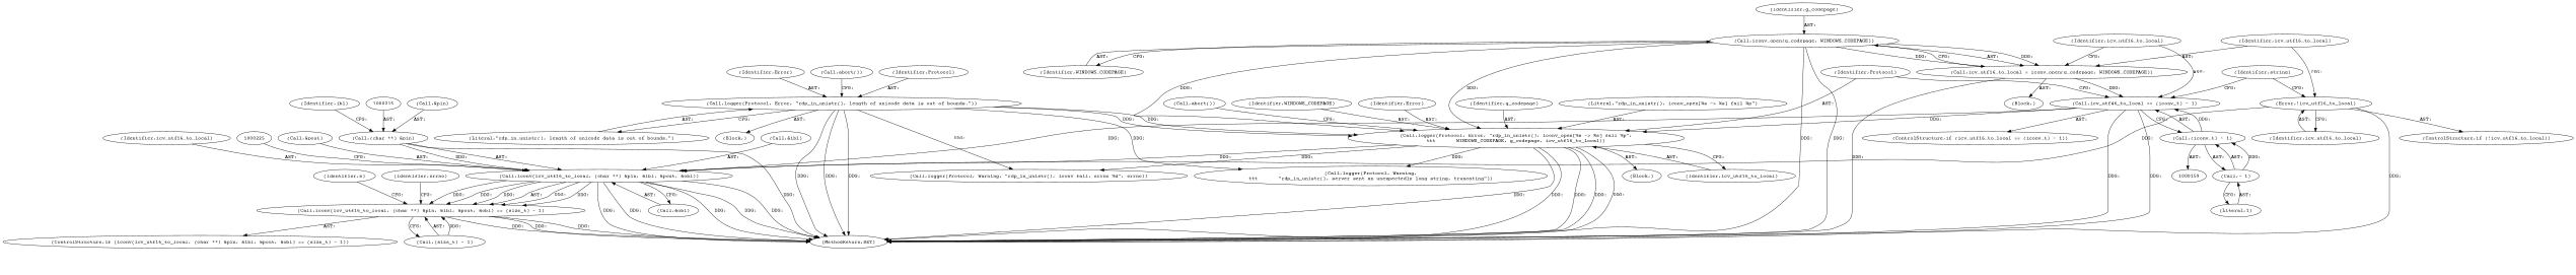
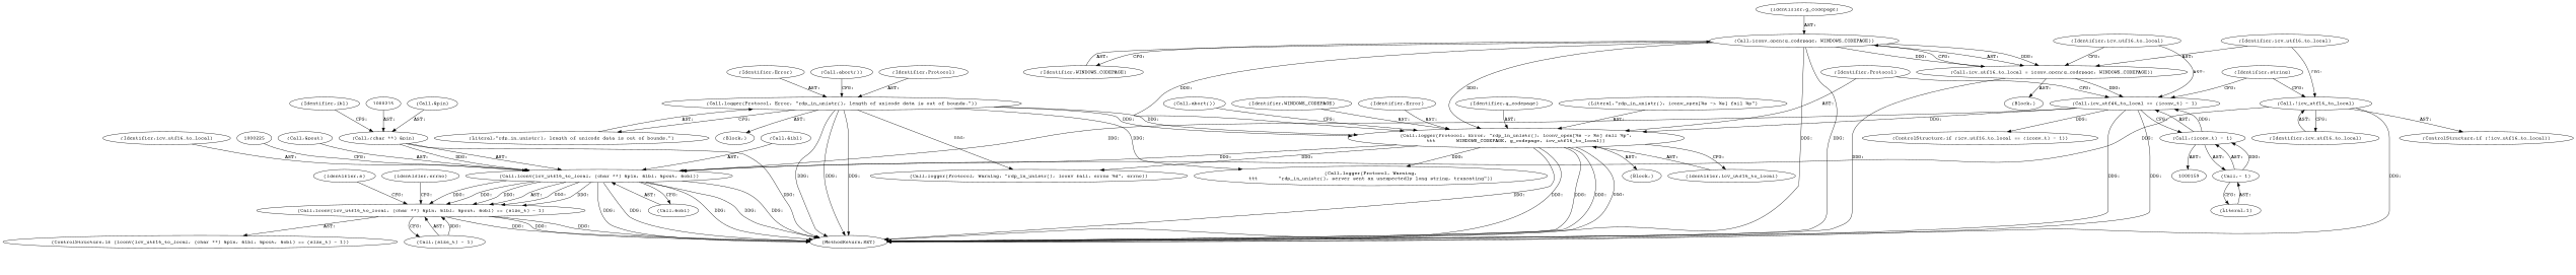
  digraph {
    fontname="Courier Prime"
    node [fontname="Courier Prime"]
    edge [fontname="Courier Prime"]
    n1 [label="(Call,iconv(icv_utf16_to_local, (char **) &pin, &ibl, &pout, &obl))"]
    n2 [label="(Call,iconv(icv_utf16_to_local, (char **) &pin, &ibl, &pout, &obl) == (size_t) - 1)"]
    n3 [label="(Call,&obl)"]
    n4 [label="(MethodReturn,RET)"]
    n5 [label="(Call,(size_t) - 1)"]
    n6 [label="(ControlStructure,if (iconv(icv_utf16_to_local, (char **) &pin, &ibl, &pout, &obl) == (size_t) - 1))"]
    n7 [label="(Call,logger(Protocol, Error, \"rdp_in_unistr(), iconv_open[%s -> %s] fail %p\",\n\t\t\t       WINDOWS_CODEPAGE, g_codepage, icv_utf16_to_local))"]
    n8 [label="(Block,)"]
    n9 [label="(Call,logger(Protocol, Warning, \"rdp_in_unistr(), iconv fail, errno %d\", errno))"]
    n10 [label="(Call,logger(Protocol, Warning,\n\t\t\t       \"rdp_in_unistr(), server sent an unexpectedly long string, truncating\"))"]
    n11 [label="(Identifier,icv_utf16_to_local)"]
    n12 [label="(Call,logger(Protocol, Error, \"rdp_in_unistr(), length of unicode data is out of bounds.\"))"]
    n13 [label="(Literal,\"rdp_in_unistr(), length of unicode data is out of bounds.\")"]
    n14 [label="(Block,)"]
    n15 [label="(Call,iconv_open(g_codepage, WINDOWS_CODEPAGE))"]
    n16 [label="(Call,icv_utf16_to_local = iconv_open(g_codepage, WINDOWS_CODEPAGE))"]
    n17 [label="(Identifier,WINDOWS_CODEPAGE)"]
    n18 [label="(Call,icv_utf46_to_local == (iconv_t) - 1)"]
    n19 [label="(Block,)"]
    n20 [label="(Call,(iconv_t) - 1)"]
    n21 [label="(ControlStructure,if (icv_utf16_to_local == (iconv_t) - 1))"]
    n22 [label="(Call,- 1)"]
    1000159
    n24 [label="(Literal,1)"]
-   n25 [label="(Error,!icv_utf16_to_local)"]
+   n25 [label="(Call,!icv_utf16_to_local)"]
    n26 [label="(ControlStructure,if (!icv_utf16_to_local))"]
    n27 [label="(Identifier,icv_utf16_to_local)"]
    n28 [label="(Call,(char **) &pin)"]
    n29 [label="(Call,&pin)"]
    n30 [label="(Identifier,Error)"]
    n31 [label="(Call,&pout)"]
    n32 [label="(Identifier,g_codepage)"]
    n33 [label="(Call,&ibl)"]
    n34 [label="(Literal,\"rdp_in_unistr(), iconv_open[%s -> %s] fail %p\")"]
    n35 [label="(Identifier,Protocol)"]
    n36 [label="(Identifier,string)"]
    n37 [label="(Identifier,ibl)"]
    n38 [label="(Identifier,icv_utf16_to_local)"]
    n39 [label="(Identifier,s)"]
    n40 [label="(Identifier,icv_utf16_to_local)"]
    n41 [label="(Call,abort())"]
    n42 [label="(Call,abort())"]
    n43 [label="(Identifier,errno)"]
    n44 [label="(Identifier,g_codepage)"]
    n45 [label="(Identifier,Protocol)"]
    n46 [label="(Identifier,WINDOWS_CODEPAGE)"]
    n47 [label="(Identifier,icv_utf16_to_local)"]
    n48 [label="(Identifier,Error)"]
    1000225
    1000215
    n1 -> n2 [label="AST: "]
    n1 -> n2 [label="DDG: "]
    n1 -> n2 [label="DDG: "]
    n1 -> n2 [label="DDG: "]
    n1 -> n2 [label="DDG: "]
    n1 -> n2 [label="DDG: "]
    n1 -> n3 [label="CFG: "]
    n1 -> n4 [label="DDG: "]
    n1 -> n4 [label="DDG: "]
    n1 -> n4 [label="DDG: "]
    n1 -> n4 [label="DDG: "]
    n1 -> n4 [label="DDG: "]
    n2 -> n4 [label="DDG: "]
    n2 -> n4 [label="DDG: "]
    n2 -> n4 [label="DDG: "]
    n2 -> n5 [label="CFG: "]
    n2 -> n6 [label="AST: "]
    n3 -> n1 [label="AST: "]
    n5 -> n2 [label="AST: "]
    n5 -> n2 [label="DDG: "]
    n7 -> n1 [label="DDG: "]
    n7 -> n4 [label="DDG: "]
    n7 -> n4 [label="DDG: "]
    n7 -> n4 [label="DDG: "]
    n7 -> n4 [label="DDG: "]
    n7 -> n4 [label="DDG: "]
    n7 -> n8 [label="AST: "]
    n7 -> n9 [label="DDG: "]
    n7 -> n10 [label="DDG: "]
    n7 -> n11 [label="CFG: "]
    n11 -> n7 [label="AST: "]
    n12 -> n4 [label="DDG: "]
    n12 -> n4 [label="DDG: "]
    n12 -> n4 [label="DDG: "]
    n12 -> n7 [label="DDG: "]
    n12 -> n7 [label="DDG: "]
    n12 -> n9 [label="DDG: "]
    n12 -> n10 [label="DDG: "]
    n12 -> n13 [label="CFG: "]
    n12 -> n14 [label="AST: "]
    n13 -> n12 [label="AST: "]
    n15 -> n4 [label="DDG: "]
    n15 -> n4 [label="DDG: "]
    n15 -> n7 [label="DDG: "]
    n15 -> n7 [label="DDG: "]
    n15 -> n16 [label="AST: "]
    n15 -> n16 [label="DDG: "]
    n15 -> n16 [label="DDG: "]
    n15 -> n17 [label="CFG: "]
    n16 -> n4 [label="DDG: "]
    n16 -> n15 [label="CFG: "]
    n16 -> n18 [label="DDG: "]
    n16 -> n19 [label="AST: "]
    n17 -> n15 [label="AST: "]
    n18 -> n1 [label="DDG: "]
    n18 -> n4 [label="DDG: "]
    n18 -> n4 [label="DDG: "]
    n18 -> n7 [label="DDG: "]
    n18 -> n20 [label="CFG: "]
-   n18 -> n21 [label="AST: "]
+   n18 -> n21 [label="DDG: "]
    n20 -> n18 [label="AST: "]
    n20 -> n18 [label="DDG: "]
    n20 -> n22 [label="AST: "]
    n20 -> 1000159 [label="AST: "]
    n22 -> n20 [label="AST: "]
    n22 -> n20 [label="DDG: "]
    n22 -> n24 [label="CFG: "]
    n24 -> n22 [label="AST: "]
    n25 -> n1 [label="DDG: "]
    n25 -> n4 [label="DDG: "]
    n25 -> n26 [label="AST: "]
    n25 -> n27 [label="CFG: "]
    n27 -> n25 [label="AST: "]
    n28 -> n1 [label="AST: "]
    n28 -> n1 [label="DDG: "]
    n28 -> n4 [label="DDG: "]
    n29 -> n28 [label="AST: "]
    n30 -> n12 [label="AST: "]
    n31 -> n1 [label="AST: "]
    n32 -> n7 [label="AST: "]
    n33 -> n1 [label="AST: "]
    n34 -> n7 [label="AST: "]
    n35 -> n7 [label="AST: "]
    n35 -> n18 [label="CFG: "]
    n36 -> n18 [label="CFG: "]
    n36 -> n25 [label="CFG: "]
    n37 -> n28 [label="CFG: "]
    n38 -> n16 [label="CFG: "]
    n38 -> n18 [label="AST: "]
    n39 -> n2 [label="CFG: "]
    n40 -> n1 [label="AST: "]
    n41 -> n7 [label="CFG: "]
    n42 -> n12 [label="CFG: "]
    n43 -> n2 [label="CFG: "]
    n44 -> n15 [label="AST: "]
    n45 -> n12 [label="AST: "]
    n46 -> n7 [label="AST: "]
    n47 -> n16 [label="AST: "]
    n47 -> n25 [label="CFG: "]
    n48 -> n7 [label="AST: "]
    1000225 -> n1 [label="CFG: "]
    1000215 -> n28 [label="AST: "]
  }
